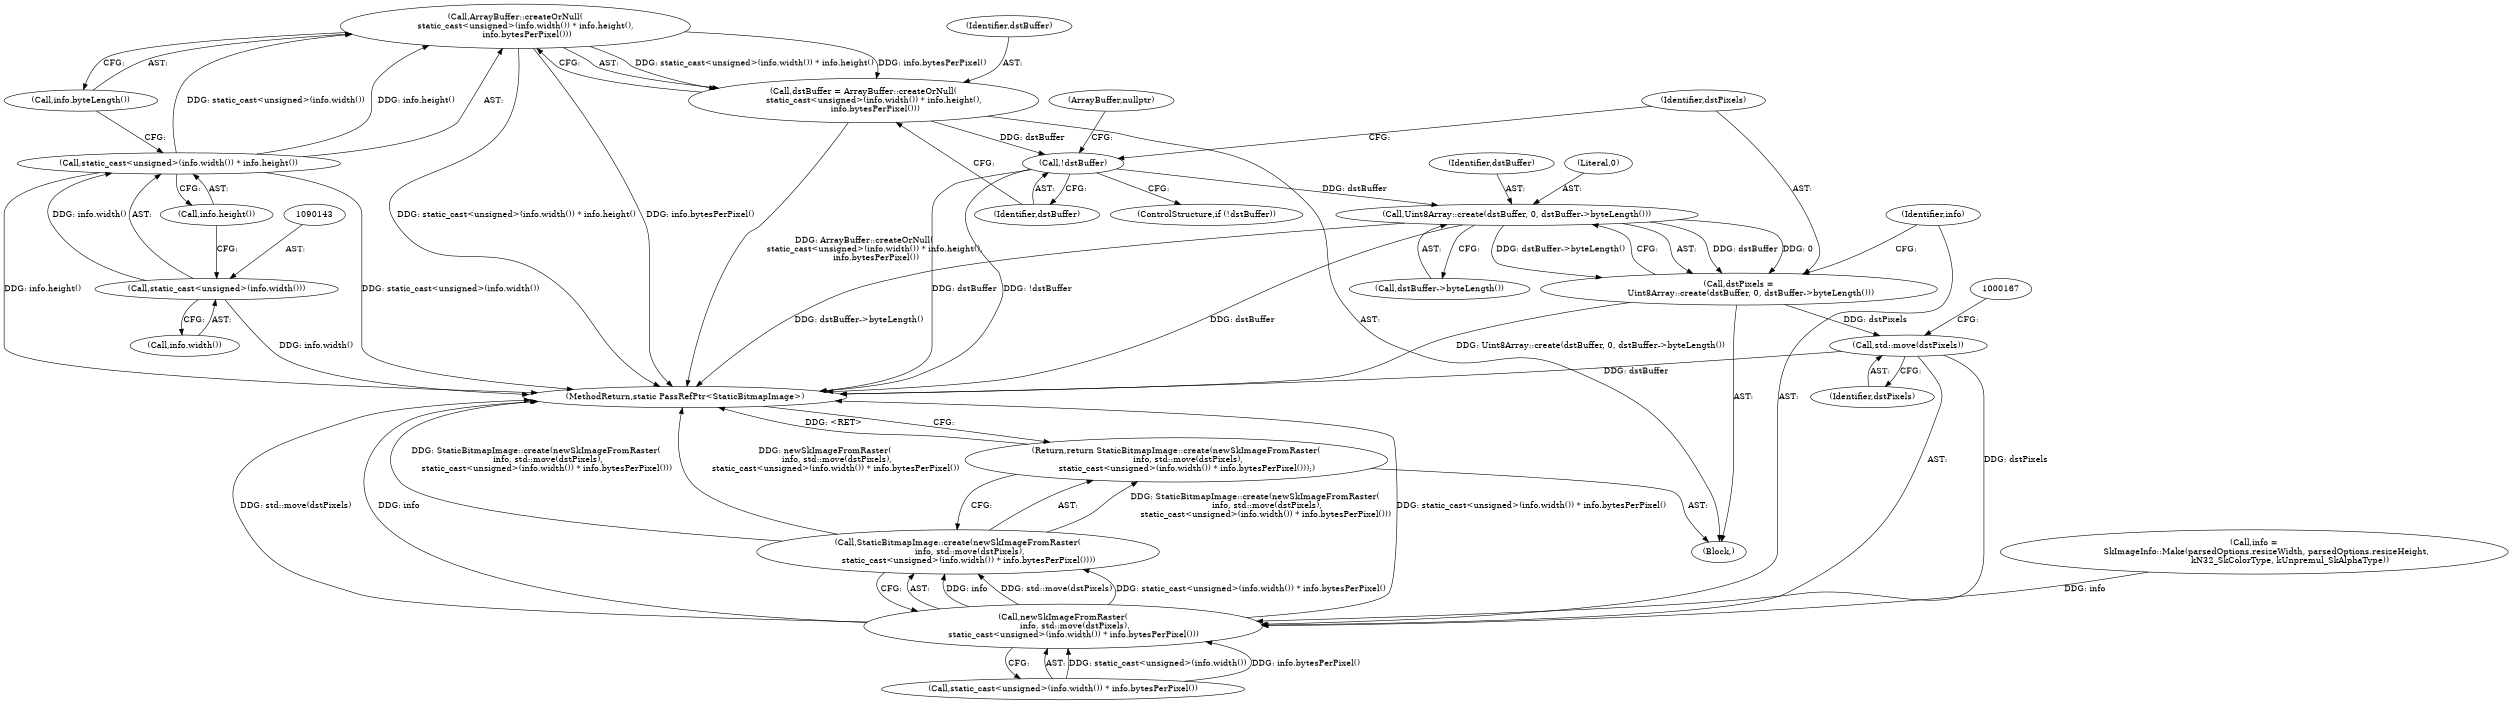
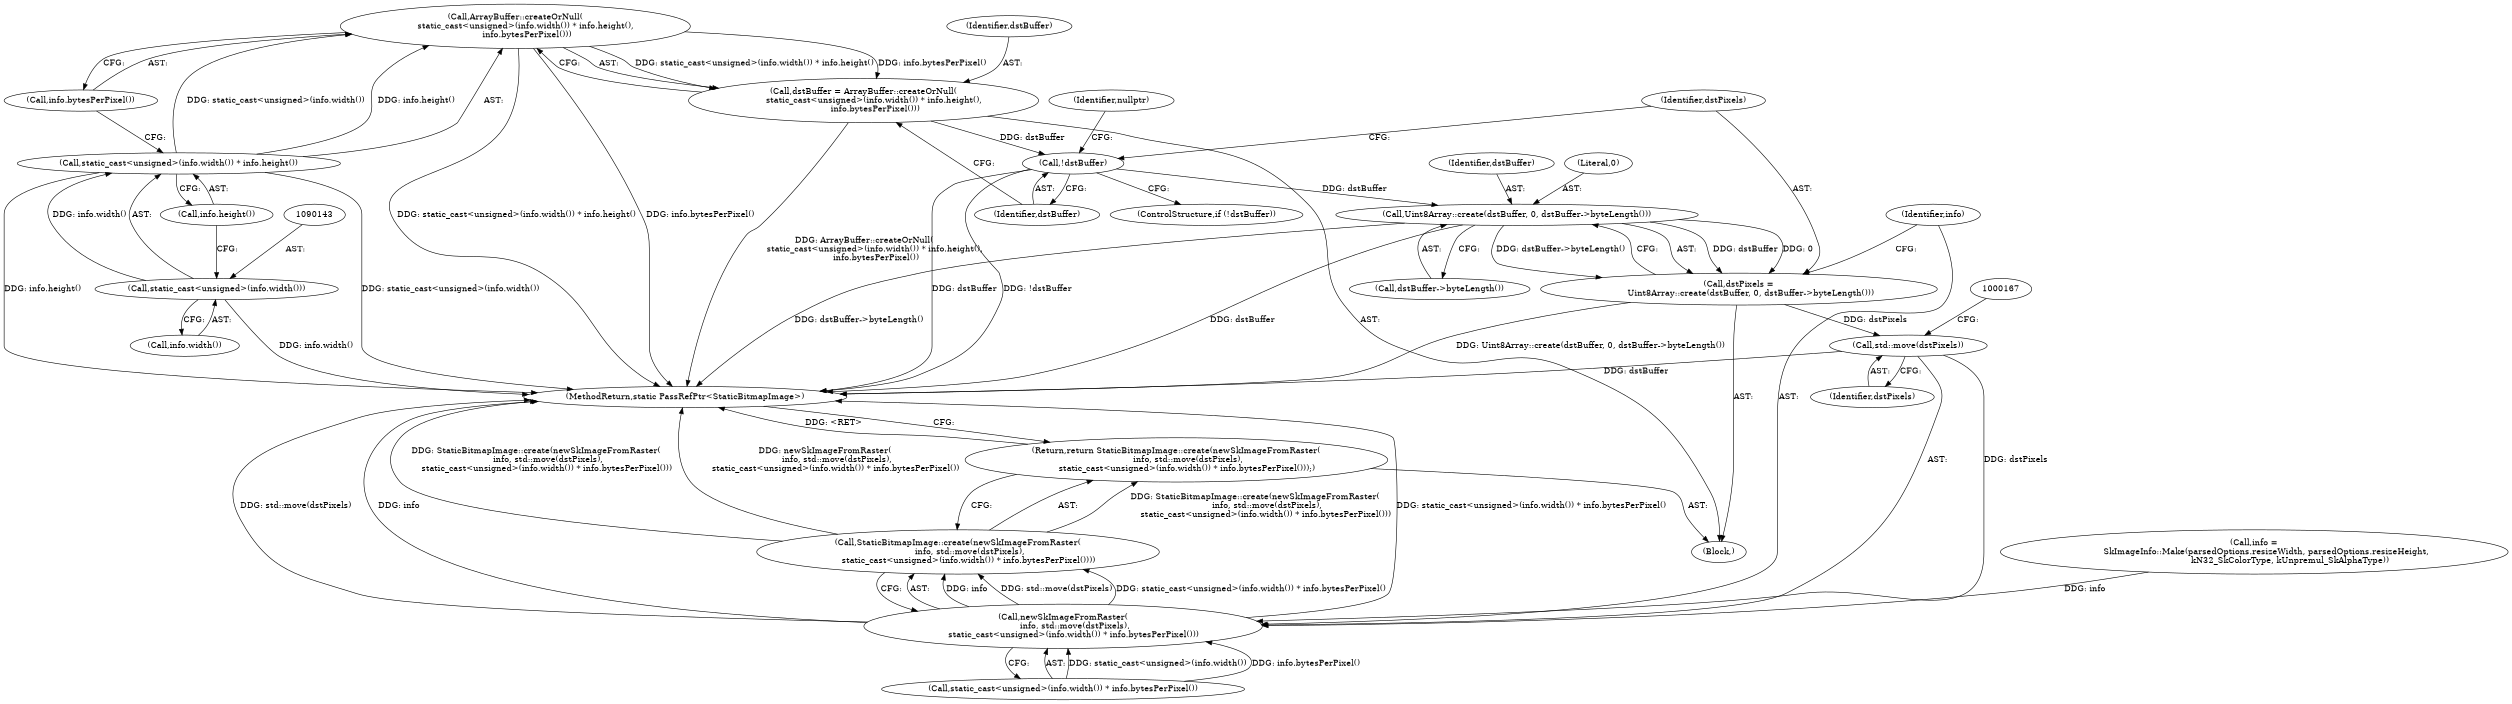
  digraph {
    n1 [label="(Call,ArrayBuffer::createOrNull(\n        static_cast<unsigned>(info.width()) * info.height(),\n         info.bytesPerPixel()))"]
    n2 [label="(Call,dstBuffer = ArrayBuffer::createOrNull(\n        static_cast<unsigned>(info.width()) * info.height(),\n         info.bytesPerPixel()))"]
    n3 [label="(MethodReturn,static PassRefPtr<StaticBitmapImage>)"]
-   n4 [label="(Call,info.byteLength())"]
+   n4 [label="(Call,info.bytesPerPixel())"]
    n5 [label="(Call,!dstBuffer)"]
    n6 [label="(Block,)"]
    n7 [label="(Return,return StaticBitmapImage::create(newSkImageFromRaster(\n         info, std::move(dstPixels),\n        static_cast<unsigned>(info.width()) * info.bytesPerPixel()));)"]
    n8 [label="(Call,static_cast<unsigned>(info.width()) * info.height())"]
    n9 [label="(Call,info.height())"]
    n10 [label="(Call,static_cast<unsigned>(info.width()))"]
    n11 [label="(Call,info.width())"]
    n12 [label="(Call,Uint8Array::create(dstBuffer, 0, dstBuffer->byteLength()))"]
    n13 [label="(ControlStructure,if (!dstBuffer))"]
    n14 [label="(Identifier,dstBuffer)"]
    n15 [label="(Call,dstPixels =\n         Uint8Array::create(dstBuffer, 0, dstBuffer->byteLength()))"]
    n16 [label="(Call,dstBuffer->byteLength())"]
    n17 [label="(Call,std::move(dstPixels))"]
    n18 [label="(Call,newSkImageFromRaster(\n         info, std::move(dstPixels),\n        static_cast<unsigned>(info.width()) * info.bytesPerPixel()))"]
    n19 [label="(Identifier,dstPixels)"]
    n20 [label="(Call,StaticBitmapImage::create(newSkImageFromRaster(\n         info, std::move(dstPixels),\n        static_cast<unsigned>(info.width()) * info.bytesPerPixel())))"]
    n21 [label="(Call,static_cast<unsigned>(info.width()) * info.bytesPerPixel())"]
    n22 [label="(Literal,0)"]
-   n23 [label="(ArrayBuffer,nullptr)"]
+   n23 [label="(Identifier,nullptr)"]
    n24 [label="(Identifier,dstBuffer)"]
    n25 [label="(Identifier,dstBuffer)"]
    n26 [label="(Identifier,info)"]
    n27 [label="(Call,info =\n         SkImageInfo::Make(parsedOptions.resizeWidth, parsedOptions.resizeHeight,\n                           kN32_SkColorType, kUnpremul_SkAlphaType))"]
    n28 [label="(Identifier,dstPixels)"]
    n29 [label=1090143]
    1000167
    n1 -> n2 [label="AST: "]
    n1 -> n2 [label="DDG: static_cast<unsigned>(info.width()) * info.height()"]
    n1 -> n2 [label="DDG: info.bytesPerPixel()"]
    n1 -> n3 [label="DDG: static_cast<unsigned>(info.width()) * info.height()"]
    n1 -> n3 [label="DDG: info.bytesPerPixel()"]
    n1 -> n4 [label="CFG: "]
    n2 -> n1 [label="CFG: "]
    n2 -> n3 [label="DDG: ArrayBuffer::createOrNull(\n        static_cast<unsigned>(info.width()) * info.height(),\n         info.bytesPerPixel())"]
    n2 -> n5 [label="DDG: dstBuffer"]
    n2 -> n6 [label="AST: "]
    n3 -> n7 [label="CFG: "]
    n4 -> n1 [label="AST: "]
    n4 -> n8 [label="CFG: "]
    n5 -> n3 [label="DDG: dstBuffer"]
    n5 -> n3 [label="DDG: !dstBuffer"]
    n5 -> n12 [label="DDG: dstBuffer"]
    n5 -> n13 [label="CFG: "]
    n5 -> n14 [label="CFG: "]
    n7 -> n3 [label="DDG: <RET>"]
    n7 -> n6 [label="AST: "]
    n7 -> n20 [label="CFG: "]
    n8 -> n1 [label="AST: "]
    n8 -> n1 [label="DDG: static_cast<unsigned>(info.width())"]
    n8 -> n1 [label="DDG: info.height()"]
    n8 -> n3 [label="DDG: static_cast<unsigned>(info.width())"]
    n8 -> n3 [label="DDG: info.height()"]
    n8 -> n9 [label="CFG: "]
    n9 -> n8 [label="AST: "]
    n9 -> n10 [label="CFG: "]
    n10 -> n3 [label="DDG: info.width()"]
    n10 -> n8 [label="AST: "]
    n10 -> n8 [label="DDG: info.width()"]
    n10 -> n11 [label="CFG: "]
    n11 -> n10 [label="AST: "]
    n12 -> n3 [label="DDG: dstBuffer->byteLength()"]
    n12 -> n3 [label="DDG: dstBuffer"]
    n12 -> n15 [label="AST: "]
    n12 -> n15 [label="DDG: dstBuffer"]
    n12 -> n15 [label="DDG: 0"]
    n12 -> n15 [label="DDG: dstBuffer->byteLength()"]
    n12 -> n16 [label="CFG: "]
    n14 -> n2 [label="CFG: "]
    n14 -> n5 [label="AST: "]
    n15 -> n3 [label="DDG: Uint8Array::create(dstBuffer, 0, dstBuffer->byteLength())"]
    n15 -> n6 [label="AST: "]
    n15 -> n12 [label="CFG: "]
    n15 -> n17 [label="DDG: dstPixels"]
    n16 -> n12 [label="AST: "]
    n17 -> n3 [label="DDG: dstBuffer"]
    n17 -> n18 [label="AST: "]
    n17 -> n18 [label="DDG: dstPixels"]
    n17 -> n19 [label="CFG: "]
    n18 -> n3 [label="DDG: std::move(dstPixels)"]
    n18 -> n3 [label="DDG: info"]
    n18 -> n3 [label="DDG: static_cast<unsigned>(info.width()) * info.bytesPerPixel()"]
    n18 -> n20 [label="AST: "]
    n18 -> n20 [label="DDG: info"]
    n18 -> n20 [label="DDG: std::move(dstPixels)"]
    n18 -> n20 [label="DDG: static_cast<unsigned>(info.width()) * info.bytesPerPixel()"]
    n18 -> n21 [label="CFG: "]
    n19 -> n17 [label="AST: "]
    n20 -> n3 [label="DDG: StaticBitmapImage::create(newSkImageFromRaster(\n         info, std::move(dstPixels),\n        static_cast<unsigned>(info.width()) * info.bytesPerPixel()))"]
    n20 -> n3 [label="DDG: newSkImageFromRaster(\n         info, std::move(dstPixels),\n        static_cast<unsigned>(info.width()) * info.bytesPerPixel())"]
    n20 -> n7 [label="AST: "]
    n20 -> n7 [label="DDG: StaticBitmapImage::create(newSkImageFromRaster(\n         info, std::move(dstPixels),\n        static_cast<unsigned>(info.width()) * info.bytesPerPixel()))"]
    n20 -> n18 [label="CFG: "]
    n21 -> n18 [label="AST: "]
    n21 -> n18 [label="DDG: static_cast<unsigned>(info.width())"]
    n21 -> n18 [label="DDG: info.bytesPerPixel()"]
    n22 -> n12 [label="AST: "]
    n23 -> n5 [label="CFG: "]
    n24 -> n12 [label="AST: "]
    n25 -> n2 [label="AST: "]
    n26 -> n15 [label="CFG: "]
    n26 -> n18 [label="AST: "]
    n27 -> n18 [label="DDG: info"]
    n28 -> n5 [label="CFG: "]
    n28 -> n15 [label="AST: "]
    n29 -> n10 [label="AST: "]
    1000167 -> n17 [label="CFG: "]
  }
